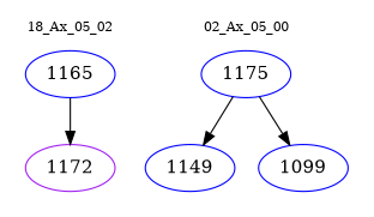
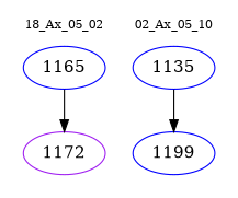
  digraph {
    node [color=blue]
    edge [color=black]
    n1 [label=1165]
    n2 [color=purple label=1172]
-   n3 [label=1175]
-   n4 [label=1149]
-   n5 [label=1099]
+   n3 [label=1135]
+   n5 [label=1199]
    subgraph cluster_1 {
      color=white
      fontsize=10
      label="18_Ax_05_02"
      n1
      n2
    }
    subgraph cluster_2 {
      color=white
      fontsize=10
-     label="02_Ax_05_00"
+     label="02_Ax_05_10"
      n3
-     n4
      n5
    }
    n1 -> n2
-   n3 -> n4
    n3 -> n5
  }
